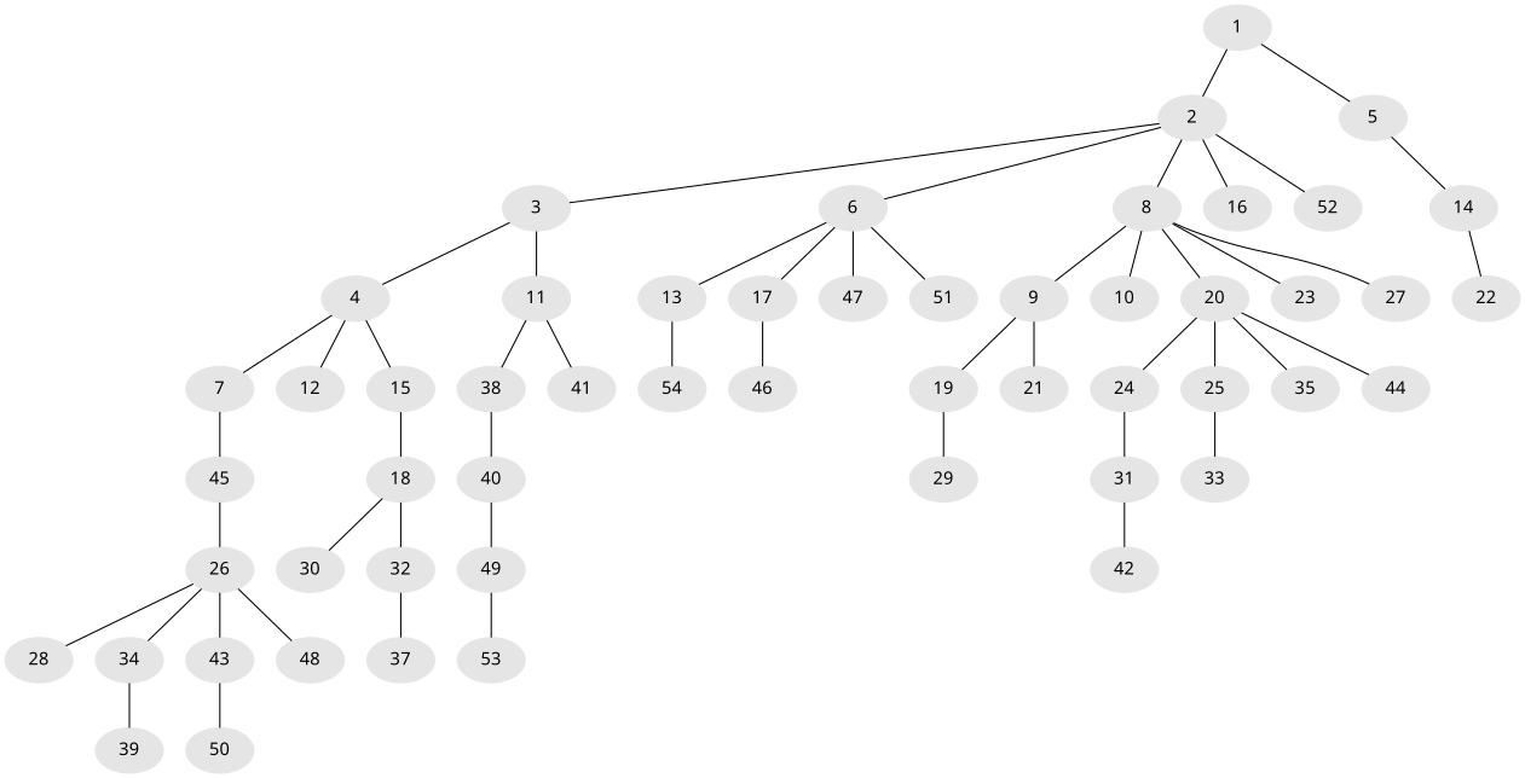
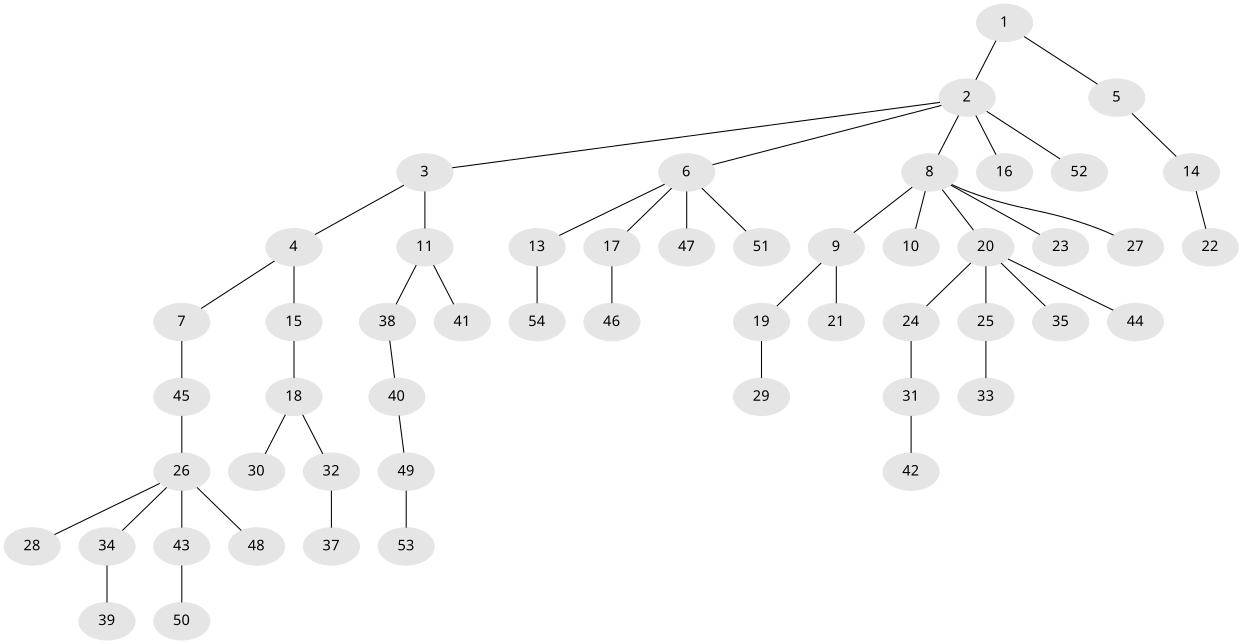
  graph {
    fontname="Noto Sans"
    node [color=gray90 fontname="Noto Sans" style=filled]
    edge [fontname="Noto Sans"]
    1
    2
    5
    3
    6
    8
    16
    52
    14
    4
    11
    13
    17
    47
    51
    9
    10
    20
    23
    27
    7
-   12
    15
    38
    41
    45
    18
    22
    54
    46
    26
    28
    34
    43
    48
    19
    21
    24
    25
    35
    44
    29
    40
    30
    32
    37
    31
    33
    42
    39
    50
    49
    53
    1 -- 2
    1 -- 5
    2 -- 3
    2 -- 6
    2 -- 8
    2 -- 16
    2 -- 52
    5 -- 14
    3 -- 4
    3 -- 11
    6 -- 13
    6 -- 17
    6 -- 47
    6 -- 51
    8 -- 9
    8 -- 10
    8 -- 20
    8 -- 23
    8 -- 27
    14 -- 22
    4 -- 7
-   4 -- 12
    4 -- 15
    11 -- 38
    11 -- 41
    13 -- 54
    17 -- 46
    9 -- 19
    9 -- 21
    20 -- 24
    20 -- 25
    20 -- 35
    20 -- 44
    7 -- 45
    15 -- 18
    38 -- 40
    45 -- 26
    18 -- 30
    18 -- 32
    26 -- 28
    26 -- 34
    26 -- 43
    26 -- 48
    34 -- 39
    43 -- 50
    19 -- 29
    24 -- 31
    25 -- 33
    40 -- 49
    32 -- 37
    31 -- 42
    49 -- 53
  }
